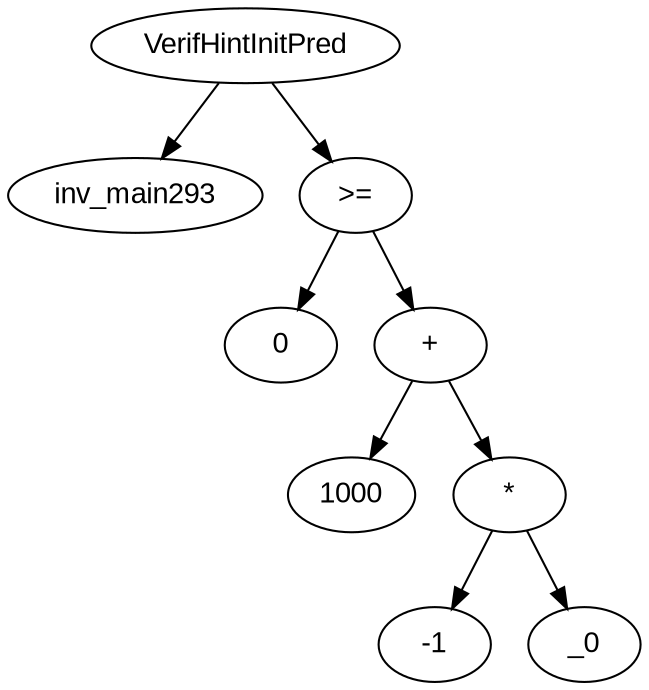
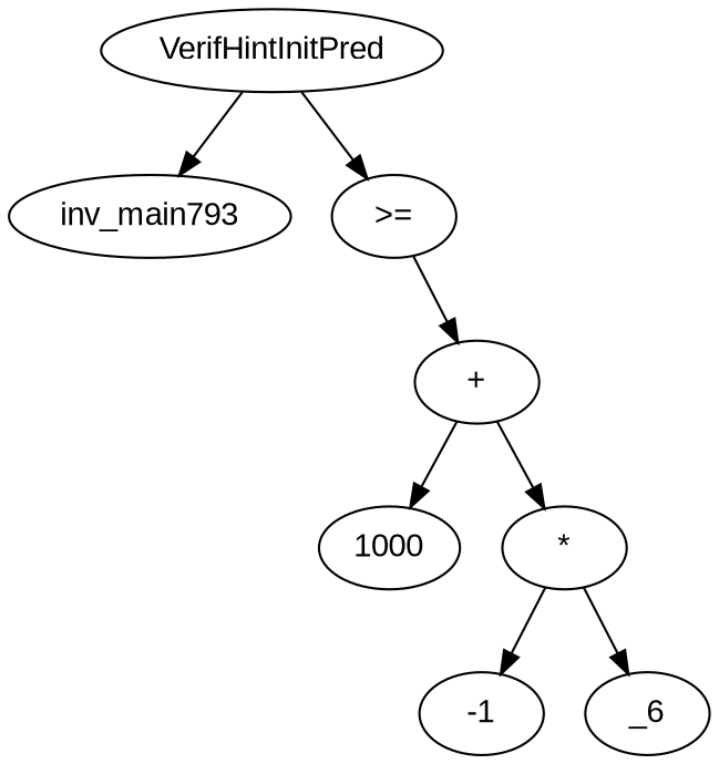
  digraph {
    fontname="Liberation Sans"
    node [fontname="Liberation Sans"]
    edge [fontname="Liberation Sans"]
-   n1 [label=inv_main293]
+   n1 [label=inv_main793]
    n2 [label=VerifHintInitPred]
    n3 [label=">="]
-   n4 [label=0]
    n5 [label="+"]
    n6 [label=1000]
    n7 [label="*"]
    n8 [label=-1]
-   n9 [label=_0]
+   n9 [label=_6]
    n2 -> n1
    n2 -> n3
-   n3 -> n4
    n3 -> n5
    n5 -> n6
    n5 -> n7
    n7 -> n8
    n7 -> n9
  }
